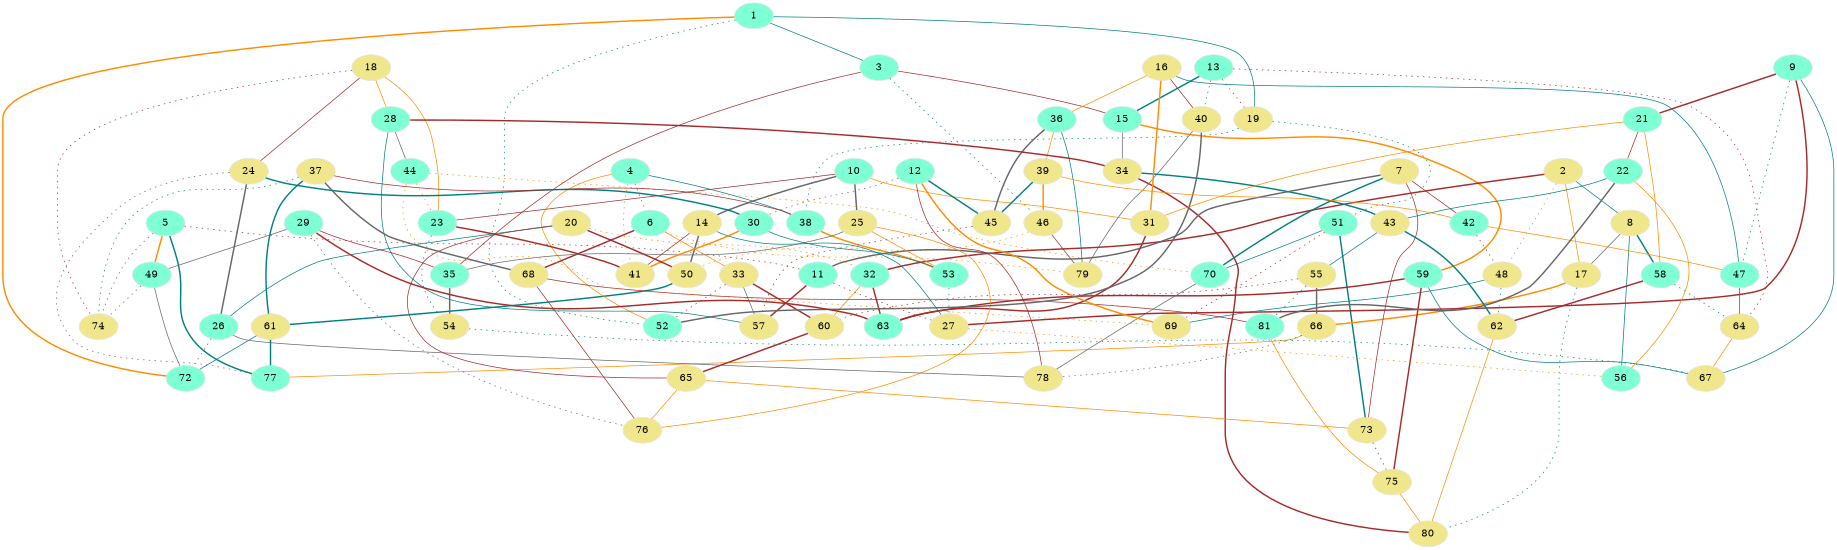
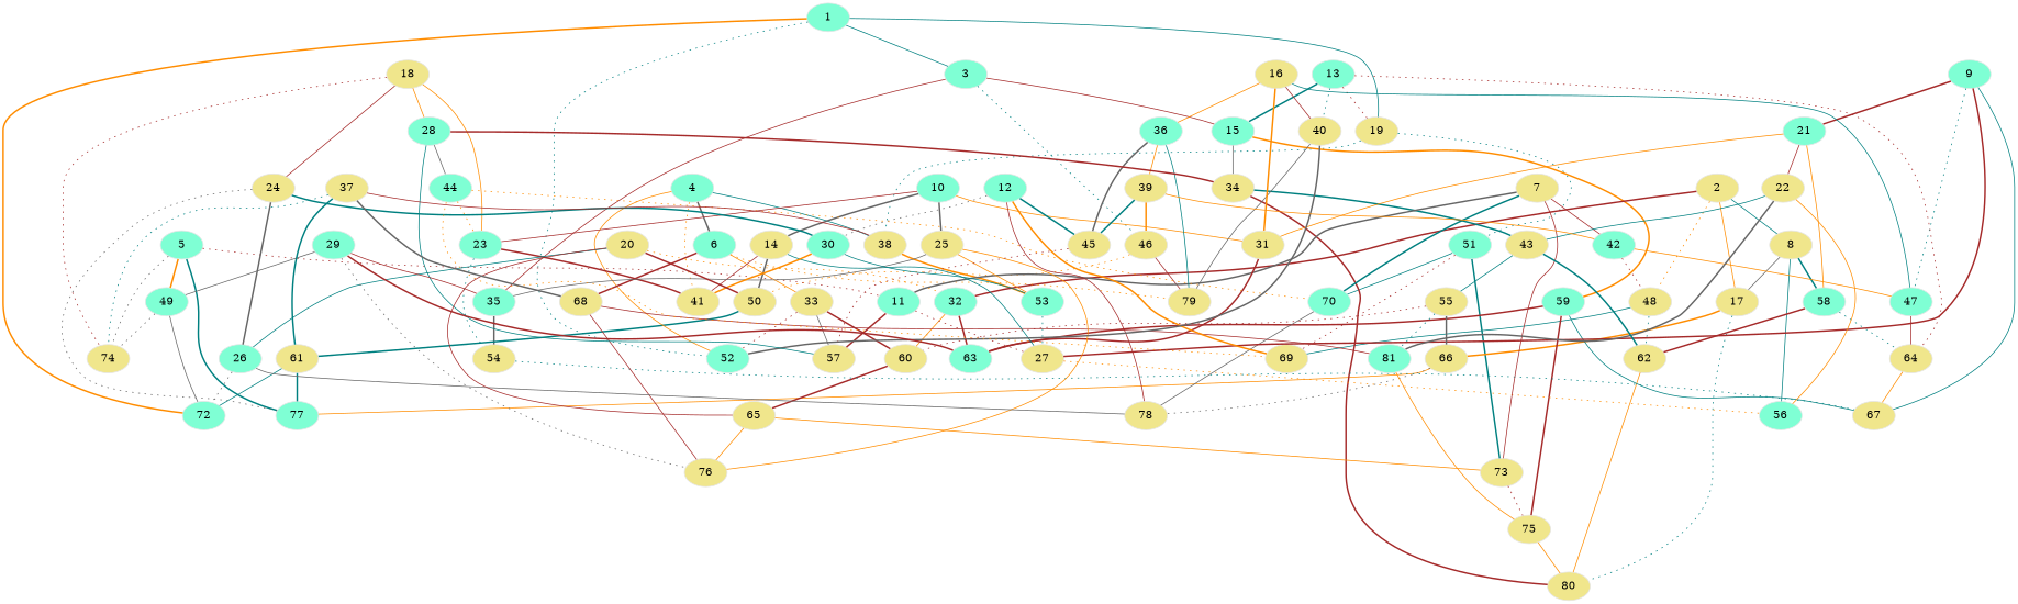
  graph {
    node [color=gray90 fillcolor=khaki style=filled]
    edge [color=teal style=solid]
    1 [fillcolor=aquamarine]
    3 [fillcolor=aquamarine]
    19
    52 [fillcolor=aquamarine]
    72 [fillcolor=aquamarine]
    15 [fillcolor=aquamarine]
    35 [fillcolor=aquamarine]
    46
-   38 [fillcolor=aquamarine]
+   38
    51 [fillcolor=aquamarine]
    2
    8
    17
    32 [fillcolor=aquamarine]
    48
    56 [fillcolor=aquamarine]
    58 [fillcolor=aquamarine]
    66
    80
    63 [fillcolor=aquamarine]
    60
    69
    62
    34
    59 [fillcolor=aquamarine]
    54
    79
    50
    4 [fillcolor=aquamarine]
    6 [fillcolor=aquamarine]
    41
    33
    68
    53 [fillcolor=aquamarine]
    5 [fillcolor=aquamarine]
    11 [fillcolor=aquamarine]
    49 [fillcolor=aquamarine]
    74
    77 [fillcolor=aquamarine]
    27
    57
    n42 [fillcolor=aquamarine label=81]
    76
    7
    42 [fillcolor=aquamarine]
    70 [fillcolor=aquamarine]
    73
    47 [fillcolor=aquamarine]
    78
    75
    64
    9 [fillcolor=aquamarine]
    21 [fillcolor=aquamarine]
    67
    31
-   22 [fillcolor=aquamarine]
+   22
    10 [fillcolor=aquamarine]
    14
    23 [fillcolor=aquamarine]
    25
    12 [fillcolor=aquamarine]
    30 [fillcolor=aquamarine]
    45
    13 [fillcolor=aquamarine]
    40
    61
    43
    16
    36 [fillcolor=aquamarine]
    39
    18
    24
    28 [fillcolor=aquamarine]
    26 [fillcolor=aquamarine]
    44 [fillcolor=aquamarine]
    20
    65
    55
    29 [fillcolor=aquamarine]
    37
    1 -- 3
    1 -- 19
    1 -- 52 [style=dotted]
    1 -- 72 [color=darkorange style=bold]
    3 -- 15 [color=brown]
    3 -- 35 [color=brown]
    3 -- 46 [style=dotted]
    19 -- 38 [style=dotted]
    19 -- 51 [style=dotted]
    15 -- 34 [color=gray40]
    15 -- 59 [color=darkorange style=bold]
    35 -- 54 [color=gray40 style=bold]
    46 -- 79 [color=brown]
    46 -- 50 [color=darkorange style=dotted]
    38 -- 53 [color=darkorange style=bold]
    51 -- 69 [color=brown style=dotted]
    51 -- 70
    51 -- 73 [style=bold]
    2 -- 8
    2 -- 17 [color=darkorange]
    2 -- 32 [color=brown style=bold]
    2 -- 48 [color=darkorange style=dotted]
    8 -- 17 [color=gray40]
    8 -- 56
    8 -- 58 [style=bold]
    17 -- 66 [color=darkorange style=bold]
    17 -- 80 [style=dotted]
    32 -- 63 [color=brown style=bold]
    32 -- 60 [color=darkorange]
    48 -- 69
    48 -- 62 [style=dotted]
    58 -- 62 [color=brown style=bold]
    58 -- 64 [style=dotted]
    66 -- 77 [color=darkorange]
    66 -- 78 [color=gray40 style=dotted]
    60 -- 65 [color=brown style=bold]
    62 -- 80 [color=darkorange]
    34 -- 80 [color=brown style=bold]
    34 -- 43 [style=bold]
    59 -- 63 [color=brown style=bold]
    59 -- 75 [color=brown style=bold]
    59 -- 67
    54 -- 67 [style=dotted]
    50 -- 61 [style=bold]
    4 -- 52 [color=darkorange]
    4 -- 38
-   4 -- 6 [color=gray40 style=dotted]
+   4 -- 6 [color=gray40 style=bold]
    4 -- 41 [color=darkorange style=dotted]
    6 -- 79 [color=darkorange style=dotted]
    6 -- 33 [color=darkorange]
    6 -- 68 [color=brown style=bold]
    33 -- 52 [color=brown style=dotted]
    33 -- 60 [color=brown style=bold]
    33 -- 57 [color=gray40]
    68 -- n42 [color=brown]
    68 -- 76 [color=brown]
    53 -- 27 [style=dotted]
    5 -- 11 [color=brown style=dotted]
    5 -- 49 [color=darkorange style=bold]
    5 -- 74 [color=gray40 style=dotted]
    5 -- 77 [style=bold]
    11 -- 27 [color=brown style=dotted]
    11 -- 57 [color=brown style=bold]
    49 -- 72 [color=gray40]
    49 -- 74 [color=gray40 style=dotted]
    27 -- 56 [color=darkorange style=dotted]
    n42 -- 75 [color=darkorange]
    7 -- 11 [color=gray40 style=bold]
    7 -- 42 [color=brown]
    7 -- 70 [style=bold]
    7 -- 73 [color=brown]
    42 -- 48 [color=brown style=dotted]
    42 -- 47 [color=darkorange]
    70 -- 78 [color=gray40]
    73 -- 75 [color=brown style=dotted]
    47 -- 64 [color=brown]
    75 -- 80 [color=darkorange]
    64 -- 67 [color=darkorange]
    9 -- 27 [color=brown style=bold]
    9 -- 47 [style=dotted]
    9 -- 21 [color=brown style=bold]
    9 -- 67
    21 -- 58 [color=darkorange]
    21 -- 31 [color=darkorange]
    21 -- 22 [color=brown]
    31 -- 63 [color=brown style=bold]
    22 -- 56 [color=darkorange]
    22 -- n42 [color=gray40 style=bold]
    22 -- 43
    10 -- 31 [color=darkorange]
    10 -- 14 [color=gray40 style=bold]
    10 -- 23 [color=brown]
    10 -- 25 [color=gray40 style=bold]
    14 -- 50 [color=gray40 style=bold]
    14 -- 41 [color=brown]
    14 -- 27
    23 -- 54 [style=dotted]
    23 -- 41 [color=brown style=bold]
    25 -- 35 [color=gray40]
    25 -- 53 [color=darkorange]
    25 -- 76 [color=darkorange]
    12 -- 69 [color=darkorange style=bold]
    12 -- 78 [color=brown]
    12 -- 30 [color=gray40 style=dotted]
    12 -- 45 [style=bold]
    30 -- 41 [color=darkorange style=bold]
    30 -- 53
    45 -- 57 [color=brown style=dotted]
    13 -- 19 [color=brown style=dotted]
    13 -- 15 [style=bold]
    13 -- 64 [color=brown style=dotted]
    13 -- 40 [style=dotted]
    40 -- 52 [color=gray40 style=bold]
    40 -- 79 [color=gray40]
    61 -- 72
    61 -- 77 [style=bold]
    43 -- 62 [style=bold]
    43 -- 55
    16 -- 47
    16 -- 31 [color=darkorange style=bold]
    16 -- 40 [color=brown]
    16 -- 36 [color=darkorange]
    36 -- 79
    36 -- 45 [color=gray40 style=bold]
    36 -- 39 [color=darkorange]
    39 -- 46 [color=darkorange style=bold]
    39 -- 42 [color=darkorange]
    39 -- 45 [style=bold]
    18 -- 74 [color=brown style=dotted]
    18 -- 23 [color=darkorange]
    18 -- 24 [color=brown]
    18 -- 28 [color=darkorange]
    24 -- 77 [color=gray40 style=dotted]
    24 -- 30 [style=bold]
    24 -- 26 [color=gray40 style=bold]
    28 -- 34 [color=brown style=bold]
    28 -- 57
    28 -- 44 [color=gray40]
    26 -- 72 [color=gray40 style=dotted]
    26 -- 78 [color=gray40]
    44 -- 69 [color=darkorange style=dotted]
    44 -- 70 [color=darkorange style=dotted]
    44 -- 23 [color=darkorange style=dotted]
    20 -- 32 [color=darkorange style=dotted]
    20 -- 50 [color=brown style=bold]
    20 -- 26
    20 -- 65 [color=brown]
    65 -- 76 [color=darkorange]
    65 -- 73 [color=darkorange]
    55 -- 66 [color=gray40 style=bold]
    55 -- 60 [color=brown style=dotted]
    55 -- n42 [style=dotted]
    29 -- 35 [color=brown]
    29 -- 63 [color=brown style=bold]
    29 -- 49 [color=gray40]
    29 -- 76 [color=gray40 style=dotted]
    37 -- 38 [color=brown]
    37 -- 68 [color=gray40 style=bold]
    37 -- 74 [style=dotted]
    37 -- 61 [style=bold]
  }
